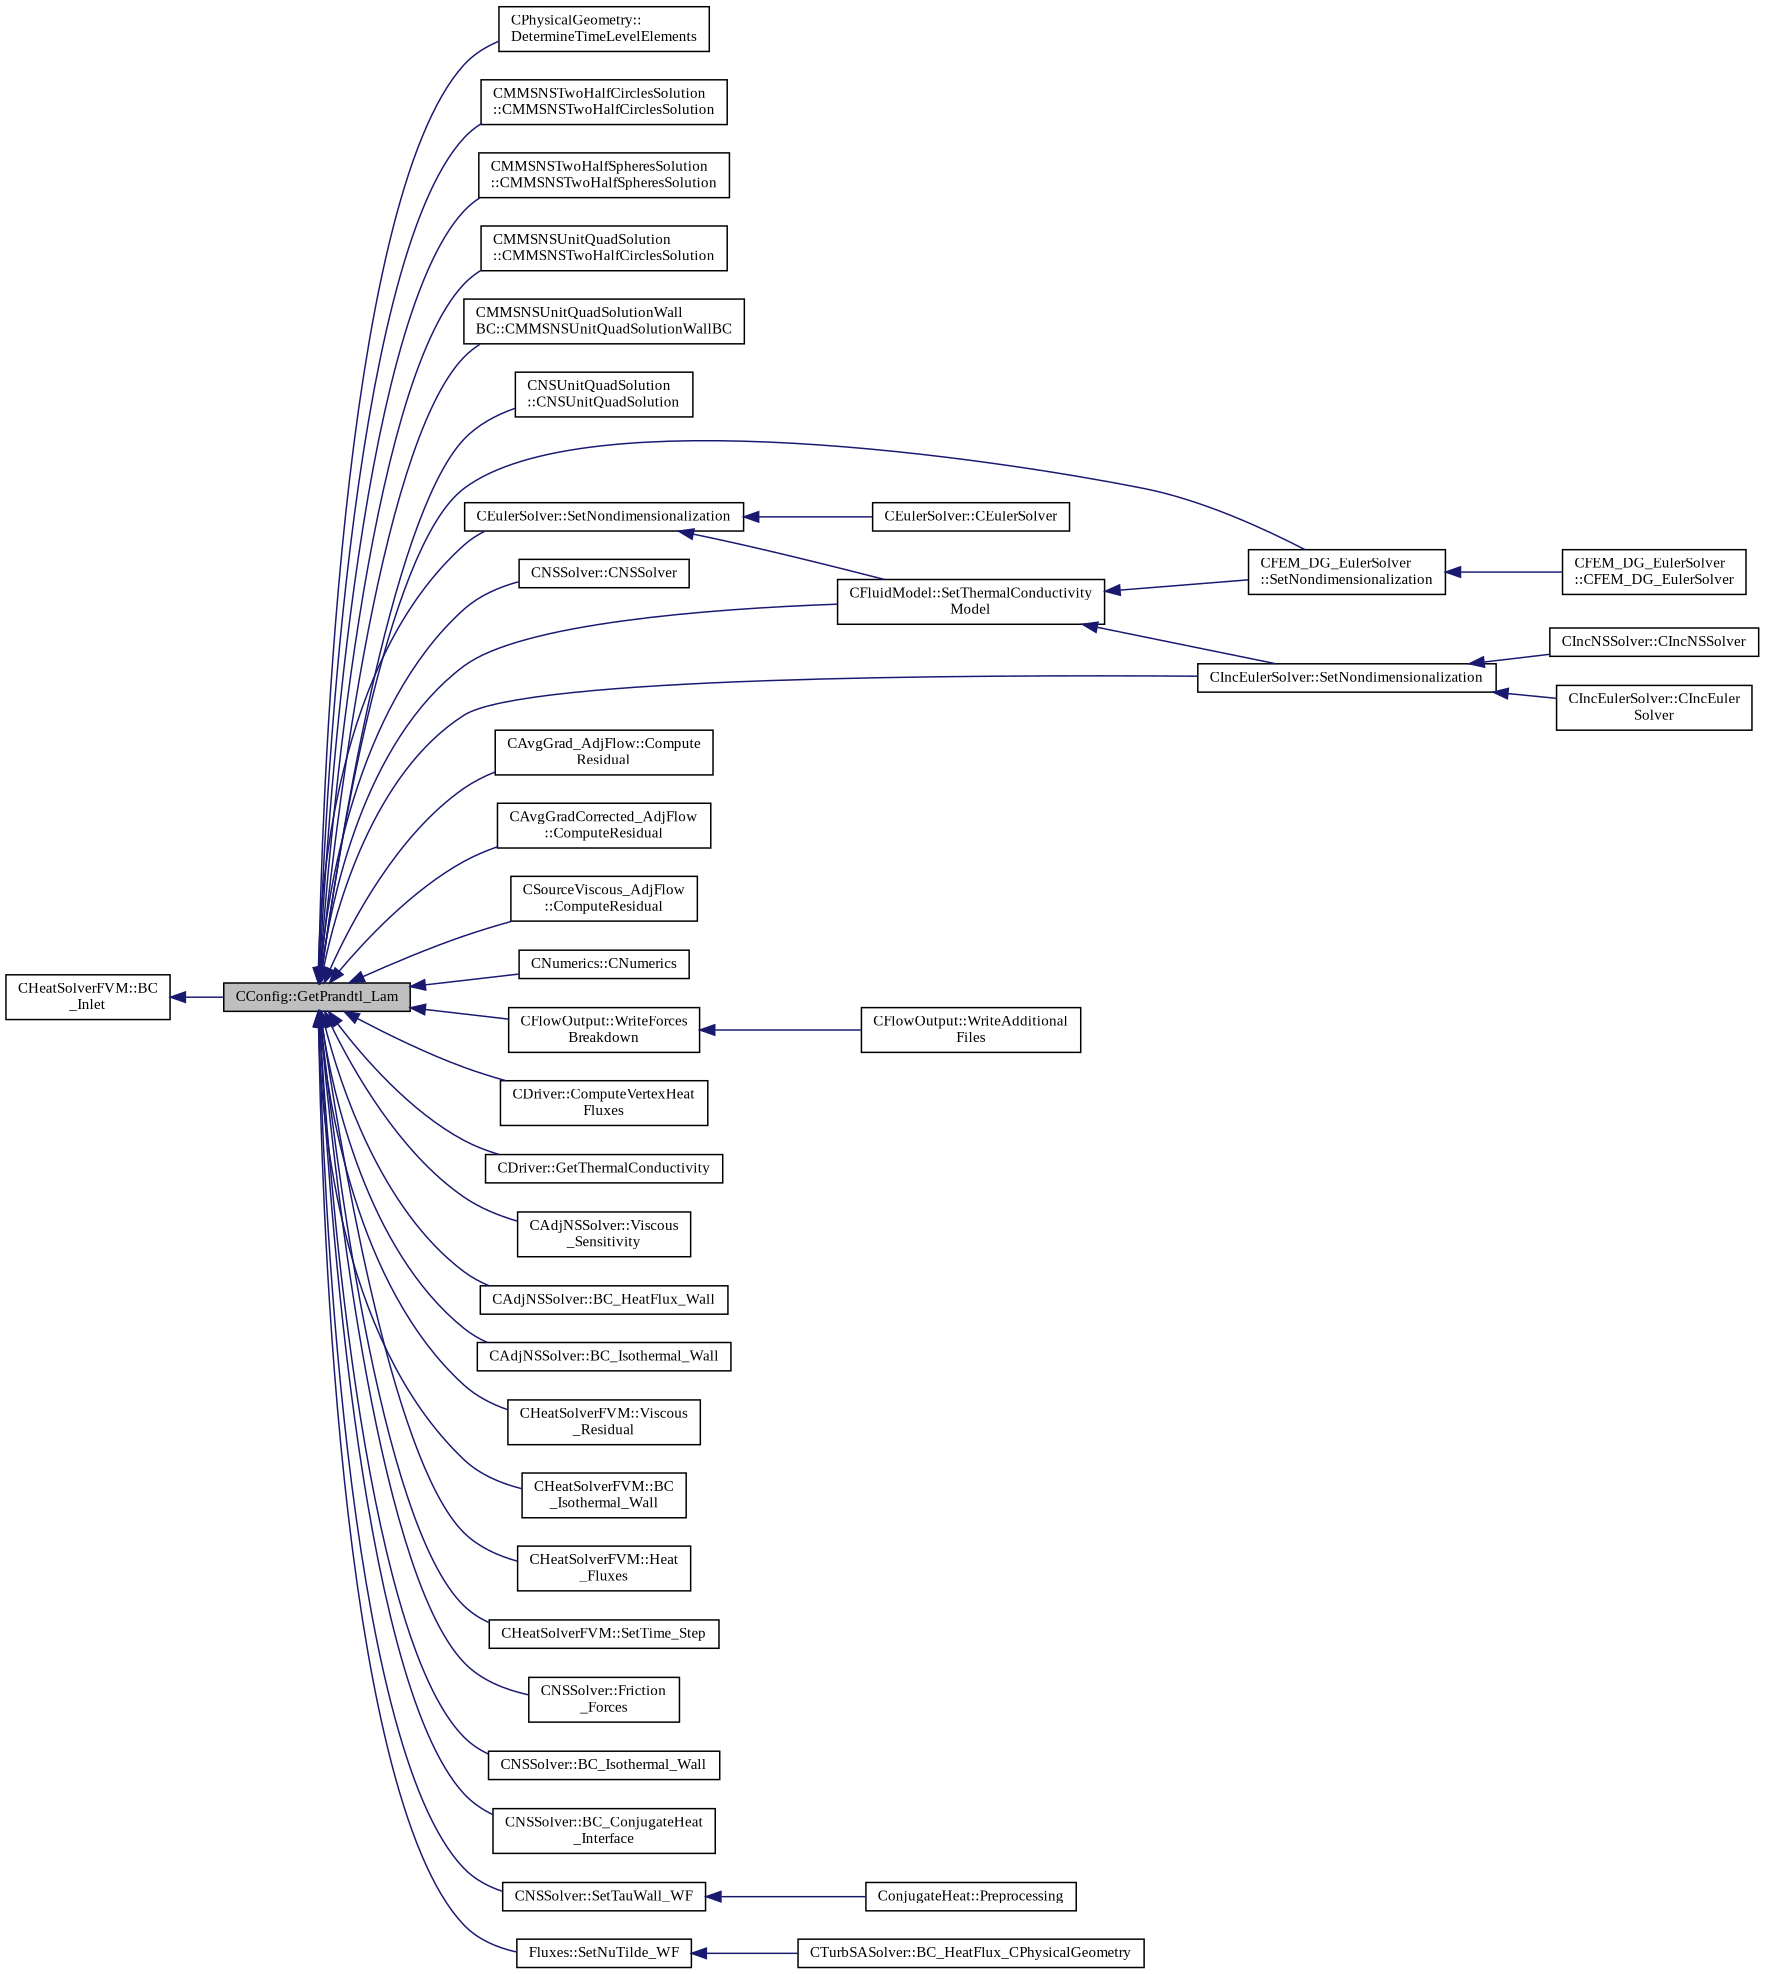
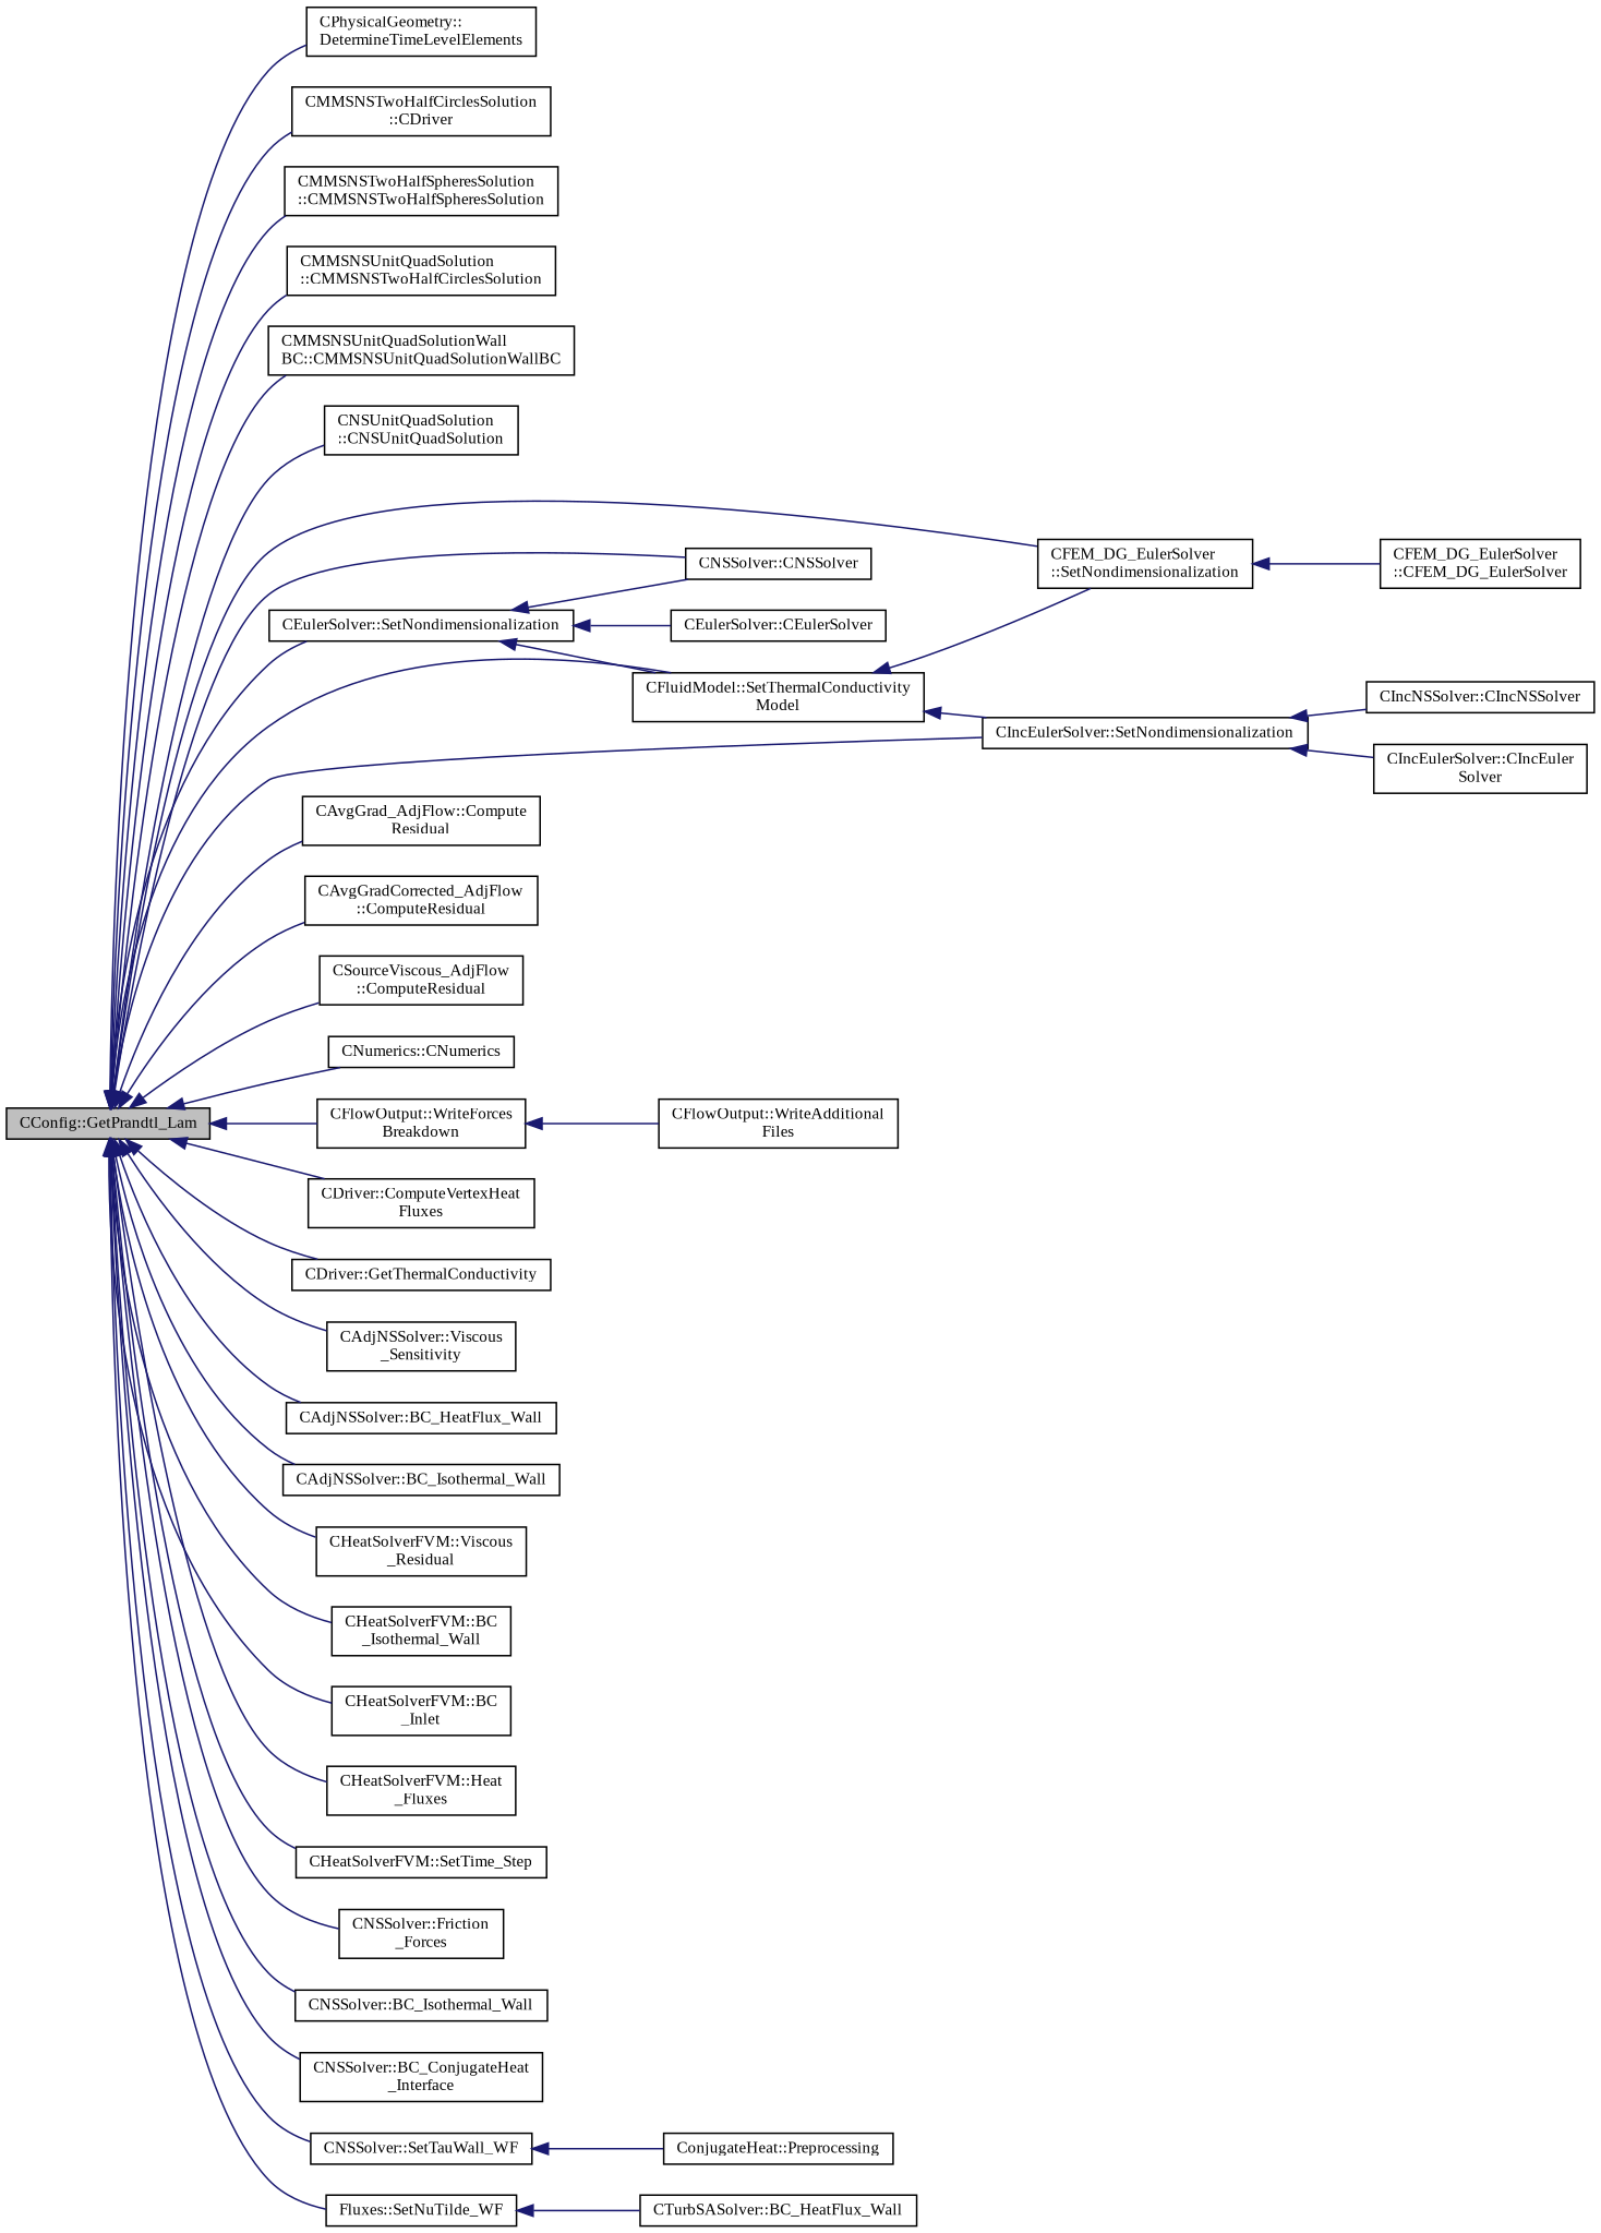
  digraph {
    fontname="Liberation Serif"
    rankdir=LR
    node [color=black fillcolor=white fontname="Liberation Serif" fontsize=10 shape=record style=filled]
    edge [color=midnightblue dir=back fontname="Liberation Serif" fontsize=10 labelfontname=Helvetica labelfontsize=10 style=solid]
    n1 [fillcolor=grey75 fontcolor=black height=0.2 label="CConfig::GetPrandtl_Lam" width=0.4]
    n2 [height=0.2 label="CPhysicalGeometry::\lDetermineTimeLevelElements" width=0.4]
-   n3 [height=0.2 label="CMMSNSTwoHalfCirclesSolution\l::CMMSNSTwoHalfCirclesSolution" width=0.4]
+   n3 [height=0.2 label="CMMSNSTwoHalfCirclesSolution\l::CDriver" width=0.4]
    n4 [height=0.2 label="CMMSNSTwoHalfSpheresSolution\l::CMMSNSTwoHalfSpheresSolution" width=0.4]
    n5 [height=0.2 label="CMMSNSUnitQuadSolution\l::CMMSNSTwoHalfCirclesSolution" width=0.4]
    n6 [height=0.2 label="CMMSNSUnitQuadSolutionWall\lBC::CMMSNSUnitQuadSolutionWallBC" width=0.4]
    n7 [height=0.2 label="CNSUnitQuadSolution\l::CNSUnitQuadSolution" width=0.4]
    n8 [height=0.2 label="CFluidModel::SetThermalConductivity\lModel" width=0.4]
    n9 [height=0.2 label="CEulerSolver::SetNondimensionalization" width=0.4]
    n10 [height=0.2 label="CNSSolver::CNSSolver" width=0.4]
    n11 [height=0.2 label="CFEM_DG_EulerSolver\l::SetNondimensionalization" width=0.4]
    n12 [height=0.2 label="CIncEulerSolver::SetNondimensionalization" width=0.4]
    n13 [height=0.2 label="CAvgGrad_AdjFlow::Compute\lResidual" width=0.4]
    n14 [height=0.2 label="CAvgGradCorrected_AdjFlow\l::ComputeResidual" width=0.4]
    n15 [height=0.2 label="CSourceViscous_AdjFlow\l::ComputeResidual" width=0.4]
    n16 [height=0.2 label="CNumerics::CNumerics" width=0.4]
    n17 [height=0.2 label="CFlowOutput::WriteForces\lBreakdown" width=0.4]
    n18 [height=0.2 label="CDriver::ComputeVertexHeat\lFluxes" width=0.4]
    n19 [height=0.2 label="CDriver::GetThermalConductivity" width=0.4]
    n20 [height=0.2 label="CAdjNSSolver::Viscous\l_Sensitivity" width=0.4]
    n21 [height=0.2 label="CAdjNSSolver::BC_HeatFlux_Wall" width=0.4]
    n22 [height=0.2 label="CAdjNSSolver::BC_Isothermal_Wall" width=0.4]
    n23 [height=0.2 label="CHeatSolverFVM::Viscous\l_Residual" width=0.4]
    n24 [height=0.2 label="CHeatSolverFVM::BC\l_Isothermal_Wall" width=0.4]
    n25 [height=0.2 label="CHeatSolverFVM::BC\l_Inlet" width=0.4]
    n26 [height=0.2 label="CHeatSolverFVM::Heat\l_Fluxes" width=0.4]
    n27 [height=0.2 label="CHeatSolverFVM::SetTime_Step" width=0.4]
    n28 [height=0.2 label="CNSSolver::Friction\l_Forces" width=0.4]
    n29 [height=0.2 label="CNSSolver::BC_Isothermal_Wall" width=0.4]
    n30 [height=0.2 label="CNSSolver::BC_ConjugateHeat\l_Interface" width=0.4]
    n31 [height=0.2 label="CNSSolver::SetTauWall_WF" width=0.4]
    n32 [height=0.2 label="Fluxes::SetNuTilde_WF" width=0.4]
    n33 [height=0.2 label="CEulerSolver::CEulerSolver" width=0.4]
    n34 [height=0.2 label="CFEM_DG_EulerSolver\l::CFEM_DG_EulerSolver" width=0.4]
    n35 [height=0.2 label="CIncEulerSolver::CIncEuler\lSolver" width=0.4]
    n36 [height=0.2 label="CIncNSSolver::CIncNSSolver" width=0.4]
    n37 [height=0.2 label="CFlowOutput::WriteAdditional\lFiles" width=0.4]
    n38 [height=0.2 label="ConjugateHeat::Preprocessing" width=0.4]
-   n39 [height=0.2 label="CTurbSASolver::BC_HeatFlux_CPhysicalGeometry" width=0.4]
+   n39 [height=0.2 label="CTurbSASolver::BC_HeatFlux_Wall" width=0.4]
    n1 -> n2
    n1 -> n3
    n1 -> n4
    n1 -> n5
    n1 -> n6
    n1 -> n7
    n1 -> n8
    n1 -> n9
    n1 -> n10
    n1 -> n11
    n1 -> n12
    n1 -> n13
    n1 -> n14
    n1 -> n15
    n1 -> n16
    n1 -> n17
    n1 -> n18
    n1 -> n19
    n1 -> n20
    n1 -> n21
    n1 -> n22
    n1 -> n23
    n1 -> n24
-   n25 -> n1
+   n1 -> n25
    n1 -> n26
    n1 -> n27
    n1 -> n28
    n1 -> n29
    n1 -> n30
    n1 -> n31
    n1 -> n32
    n8 -> n11
    n8 -> n12
    n9 -> n8
+   n9 -> n10
    n9 -> n33
    n11 -> n34
    n12 -> n35
    n12 -> n36
    n17 -> n37
    n31 -> n38
    n32 -> n39
  }
